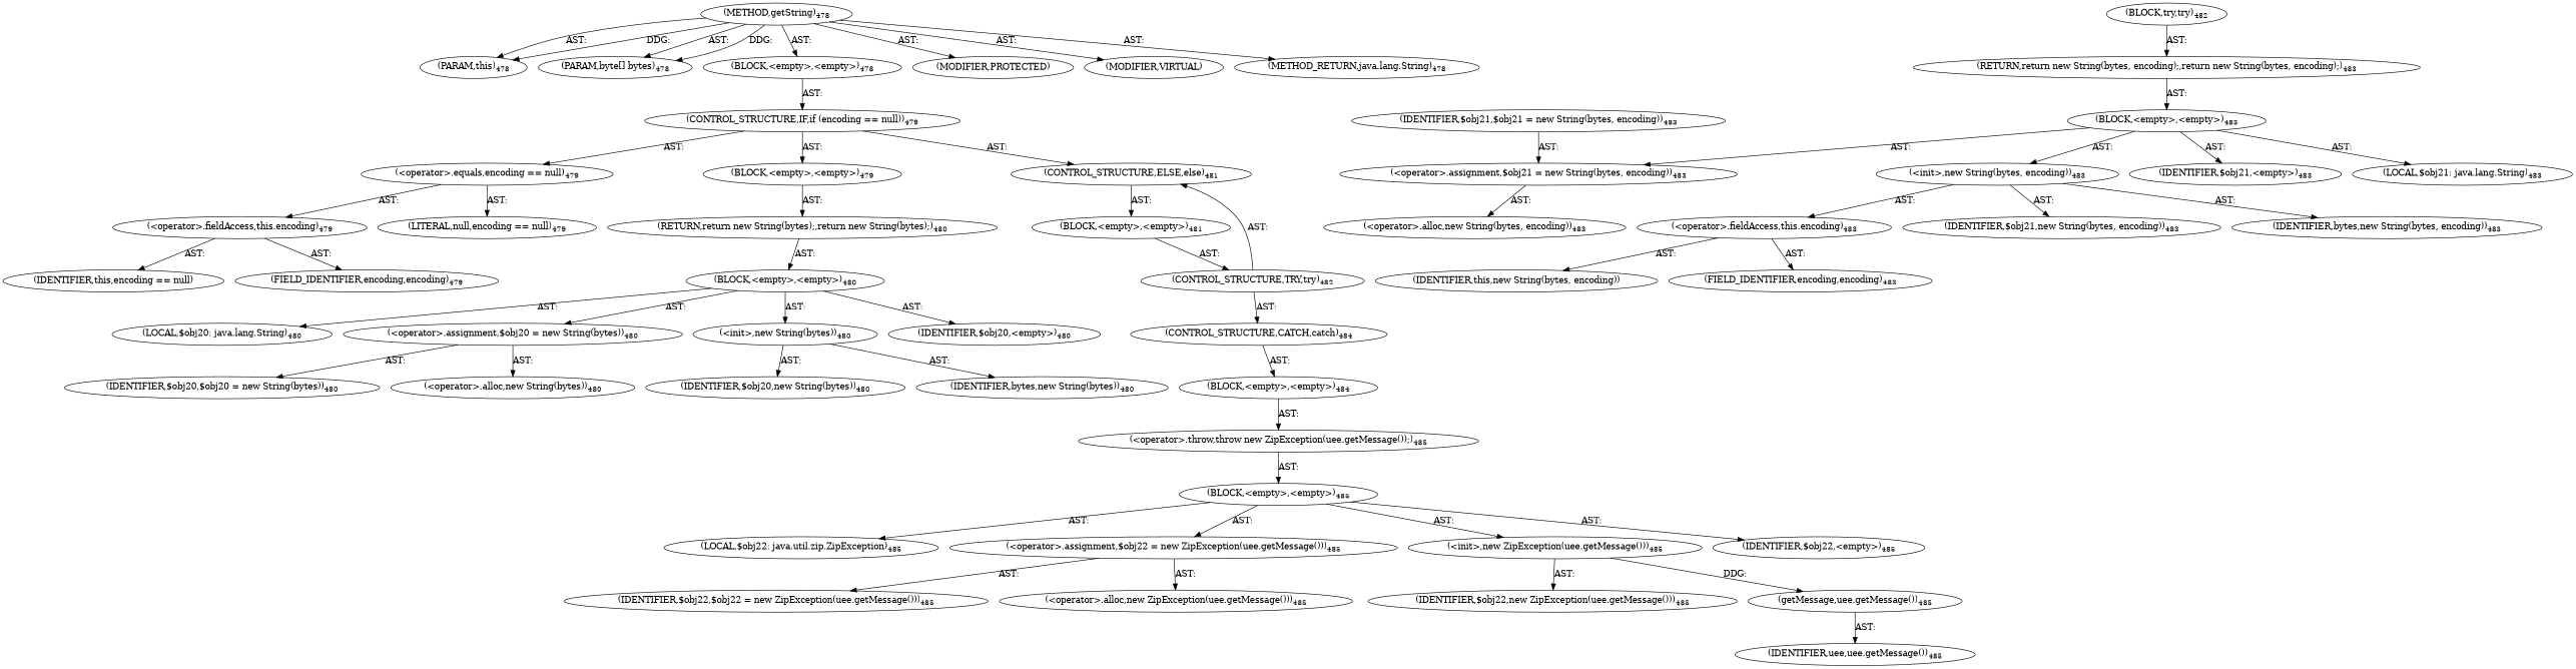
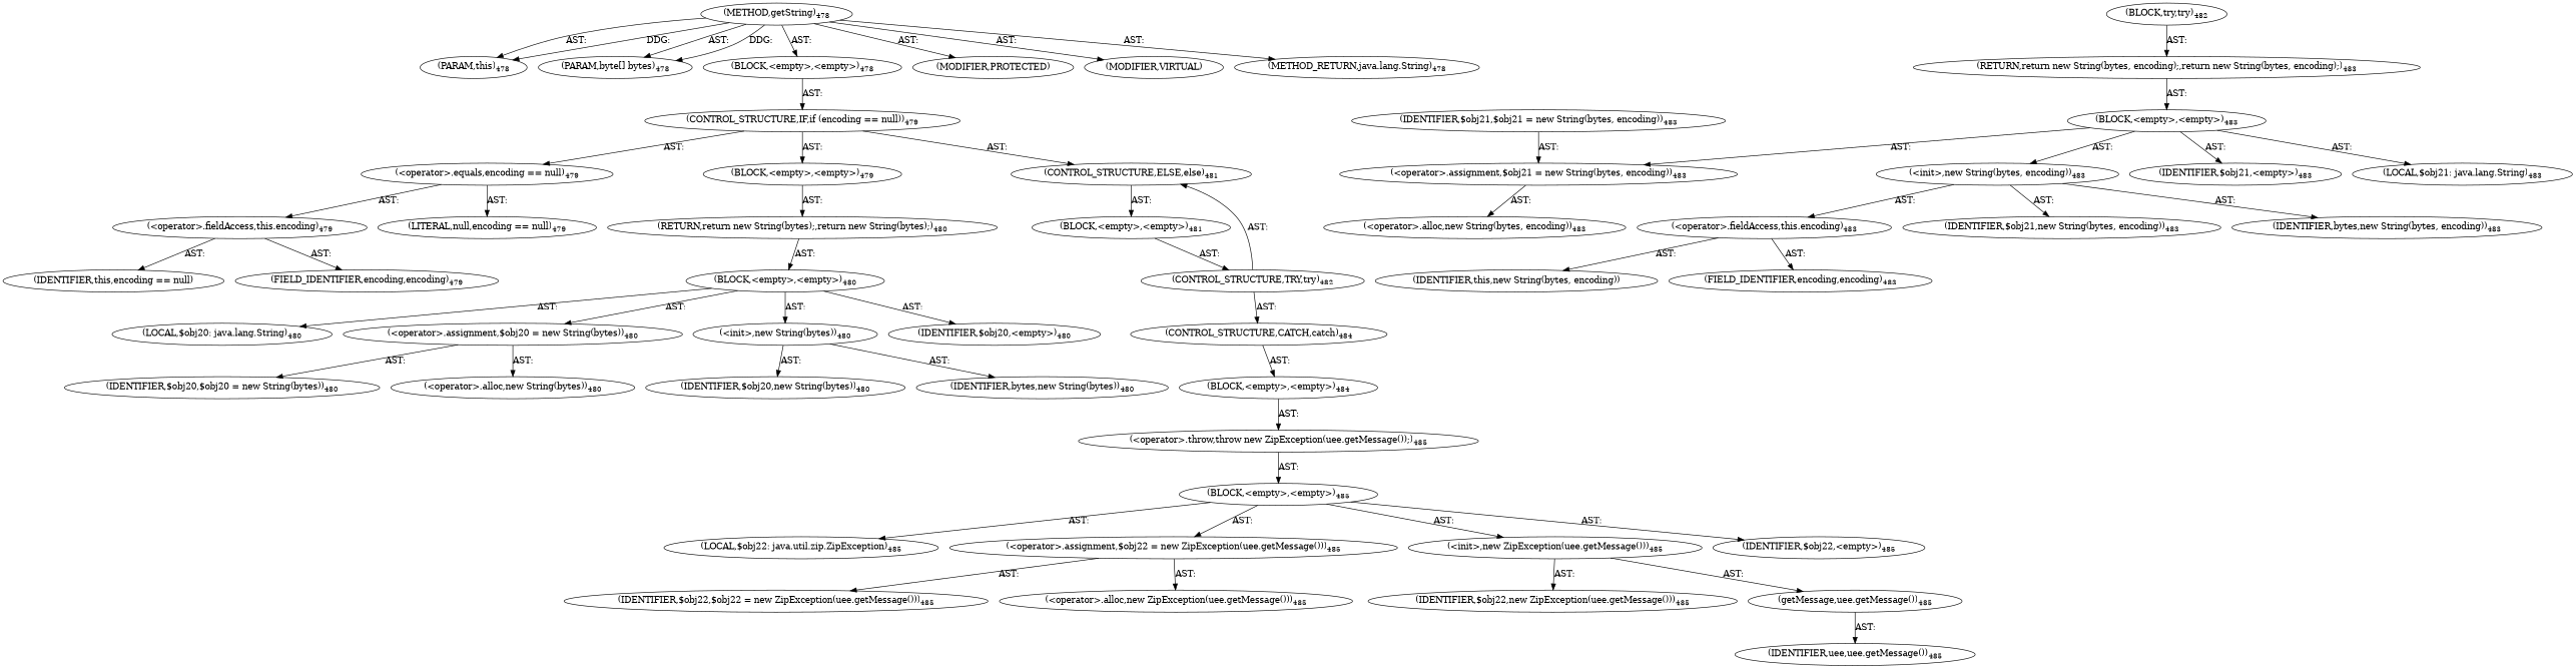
  digraph {
    n1 [label=<(METHOD,getString)<SUB>478</SUB>>]
    n2 [label=<(PARAM,this)<SUB>478</SUB>>]
    n3 [label=<(PARAM,byte[] bytes)<SUB>478</SUB>>]
    n4 [label=<(BLOCK,&lt;empty&gt;,&lt;empty&gt;)<SUB>478</SUB>>]
    n5 [label=<(MODIFIER,PROTECTED)>]
    n6 [label=<(MODIFIER,VIRTUAL)>]
    n7 [label=<(METHOD_RETURN,java.lang.String)<SUB>478</SUB>>]
    n8 [label=<(CONTROL_STRUCTURE,IF,if (encoding == null))<SUB>479</SUB>>]
    n9 [label=<(&lt;operator&gt;.equals,encoding == null)<SUB>479</SUB>>]
    n10 [label=<(BLOCK,&lt;empty&gt;,&lt;empty&gt;)<SUB>479</SUB>>]
    n11 [label=<(CONTROL_STRUCTURE,ELSE,else)<SUB>481</SUB>>]
    n12 [label=<(&lt;operator&gt;.fieldAccess,this.encoding)<SUB>479</SUB>>]
    n13 [label=<(LITERAL,null,encoding == null)<SUB>479</SUB>>]
    n14 [label=<(RETURN,return new String(bytes);,return new String(bytes);)<SUB>480</SUB>>]
    n15 [label=<(BLOCK,&lt;empty&gt;,&lt;empty&gt;)<SUB>481</SUB>>]
    n16 [label=<(IDENTIFIER,this,encoding == null)>]
    n17 [label=<(FIELD_IDENTIFIER,encoding,encoding)<SUB>479</SUB>>]
    n18 [label=<(BLOCK,&lt;empty&gt;,&lt;empty&gt;)<SUB>480</SUB>>]
    n19 [label=<(LOCAL,$obj20: java.lang.String)<SUB>480</SUB>>]
    n20 [label=<(&lt;operator&gt;.assignment,$obj20 = new String(bytes))<SUB>480</SUB>>]
    n21 [label=<(&lt;init&gt;,new String(bytes))<SUB>480</SUB>>]
    n22 [label=<(IDENTIFIER,$obj20,&lt;empty&gt;)<SUB>480</SUB>>]
    n23 [label=<(IDENTIFIER,$obj20,$obj20 = new String(bytes))<SUB>480</SUB>>]
    n24 [label=<(&lt;operator&gt;.alloc,new String(bytes))<SUB>480</SUB>>]
    n25 [label=<(IDENTIFIER,$obj20,new String(bytes))<SUB>480</SUB>>]
    n26 [label=<(IDENTIFIER,bytes,new String(bytes))<SUB>480</SUB>>]
    n27 [label=<(CONTROL_STRUCTURE,TRY,try)<SUB>482</SUB>>]
    n28 [label=<(CONTROL_STRUCTURE,CATCH,catch)<SUB>484</SUB>>]
    n29 [label=<(BLOCK,try,try)<SUB>482</SUB>>]
    n30 [label=<(RETURN,return new String(bytes, encoding);,return new String(bytes, encoding);)<SUB>483</SUB>>]
    n31 [label=<(BLOCK,&lt;empty&gt;,&lt;empty&gt;)<SUB>484</SUB>>]
    n32 [label=<(BLOCK,&lt;empty&gt;,&lt;empty&gt;)<SUB>483</SUB>>]
    n33 [label=<(LOCAL,$obj21: java.lang.String)<SUB>483</SUB>>]
    n34 [label=<(&lt;operator&gt;.assignment,$obj21 = new String(bytes, encoding))<SUB>483</SUB>>]
    n35 [label=<(&lt;init&gt;,new String(bytes, encoding))<SUB>483</SUB>>]
    n36 [label=<(IDENTIFIER,$obj21,&lt;empty&gt;)<SUB>483</SUB>>]
    n37 [label=<(&lt;operator&gt;.alloc,new String(bytes, encoding))<SUB>483</SUB>>]
    n38 [label=<(IDENTIFIER,$obj21,new String(bytes, encoding))<SUB>483</SUB>>]
    n39 [label=<(IDENTIFIER,bytes,new String(bytes, encoding))<SUB>483</SUB>>]
    n40 [label=<(&lt;operator&gt;.fieldAccess,this.encoding)<SUB>483</SUB>>]
    n41 [label=<(IDENTIFIER,$obj21,$obj21 = new String(bytes, encoding))<SUB>483</SUB>>]
    n42 [label=<(IDENTIFIER,this,new String(bytes, encoding))>]
    n43 [label=<(FIELD_IDENTIFIER,encoding,encoding)<SUB>483</SUB>>]
    n44 [label=<(&lt;operator&gt;.throw,throw new ZipException(uee.getMessage());)<SUB>485</SUB>>]
    n45 [label=<(BLOCK,&lt;empty&gt;,&lt;empty&gt;)<SUB>485</SUB>>]
    n46 [label=<(LOCAL,$obj22: java.util.zip.ZipException)<SUB>485</SUB>>]
    n47 [label=<(&lt;operator&gt;.assignment,$obj22 = new ZipException(uee.getMessage()))<SUB>485</SUB>>]
    n48 [label=<(&lt;init&gt;,new ZipException(uee.getMessage()))<SUB>485</SUB>>]
    n49 [label=<(IDENTIFIER,$obj22,&lt;empty&gt;)<SUB>485</SUB>>]
    n50 [label=<(IDENTIFIER,$obj22,$obj22 = new ZipException(uee.getMessage()))<SUB>485</SUB>>]
    n51 [label=<(&lt;operator&gt;.alloc,new ZipException(uee.getMessage()))<SUB>485</SUB>>]
    n52 [label=<(IDENTIFIER,$obj22,new ZipException(uee.getMessage()))<SUB>485</SUB>>]
    n53 [label=<(getMessage,uee.getMessage())<SUB>485</SUB>>]
    n54 [label=<(IDENTIFIER,uee,uee.getMessage())<SUB>485</SUB>>]
    n1 -> n2 [label="AST: "]
    n1 -> n2 [label="DDG: "]
    n1 -> n3 [label="AST: "]
    n1 -> n3 [label="DDG: "]
    n1 -> n4 [label="AST: "]
    n1 -> n5 [label="AST: "]
    n1 -> n6 [label="AST: "]
    n1 -> n7 [label="AST: "]
    n4 -> n8 [label="AST: "]
    n8 -> n9 [label="AST: "]
    n8 -> n10 [label="AST: "]
    n8 -> n11 [label="AST: "]
    n9 -> n12 [label="AST: "]
    n9 -> n13 [label="AST: "]
    n10 -> n14 [label="AST: "]
    n11 -> n15 [label="AST: "]
    n12 -> n16 [label="AST: "]
    n12 -> n17 [label="AST: "]
    n14 -> n18 [label="AST: "]
    n15 -> n27 [label="AST: "]
    n18 -> n19 [label="AST: "]
    n18 -> n20 [label="AST: "]
    n18 -> n21 [label="AST: "]
    n18 -> n22 [label="AST: "]
    n20 -> n23 [label="AST: "]
    n20 -> n24 [label="AST: "]
    n21 -> n25 [label="AST: "]
    n21 -> n26 [label="AST: "]
    n27 -> n11 [label="AST: "]
    n27 -> n28 [label="AST: "]
    n28 -> n31 [label="AST: "]
    n29 -> n30 [label="AST: "]
    n30 -> n32 [label="AST: "]
    n31 -> n44 [label="AST: "]
    n32 -> n33 [label="AST: "]
    n32 -> n34 [label="AST: "]
    n32 -> n35 [label="AST: "]
    n32 -> n36 [label="AST: "]
    n34 -> n37 [label="AST: "]
    n35 -> n38 [label="AST: "]
    n35 -> n39 [label="AST: "]
    n35 -> n40 [label="AST: "]
    n40 -> n42 [label="AST: "]
    n40 -> n43 [label="AST: "]
    n41 -> n34 [label="AST: "]
    n44 -> n45 [label="AST: "]
    n45 -> n46 [label="AST: "]
    n45 -> n47 [label="AST: "]
    n45 -> n48 [label="AST: "]
    n45 -> n49 [label="AST: "]
    n47 -> n50 [label="AST: "]
    n47 -> n51 [label="AST: "]
    n48 -> n52 [label="AST: "]
-   n48 -> n53 [label="DDG: "]
+   n48 -> n53 [label="AST: "]
    n53 -> n54 [label="AST: "]
  }
